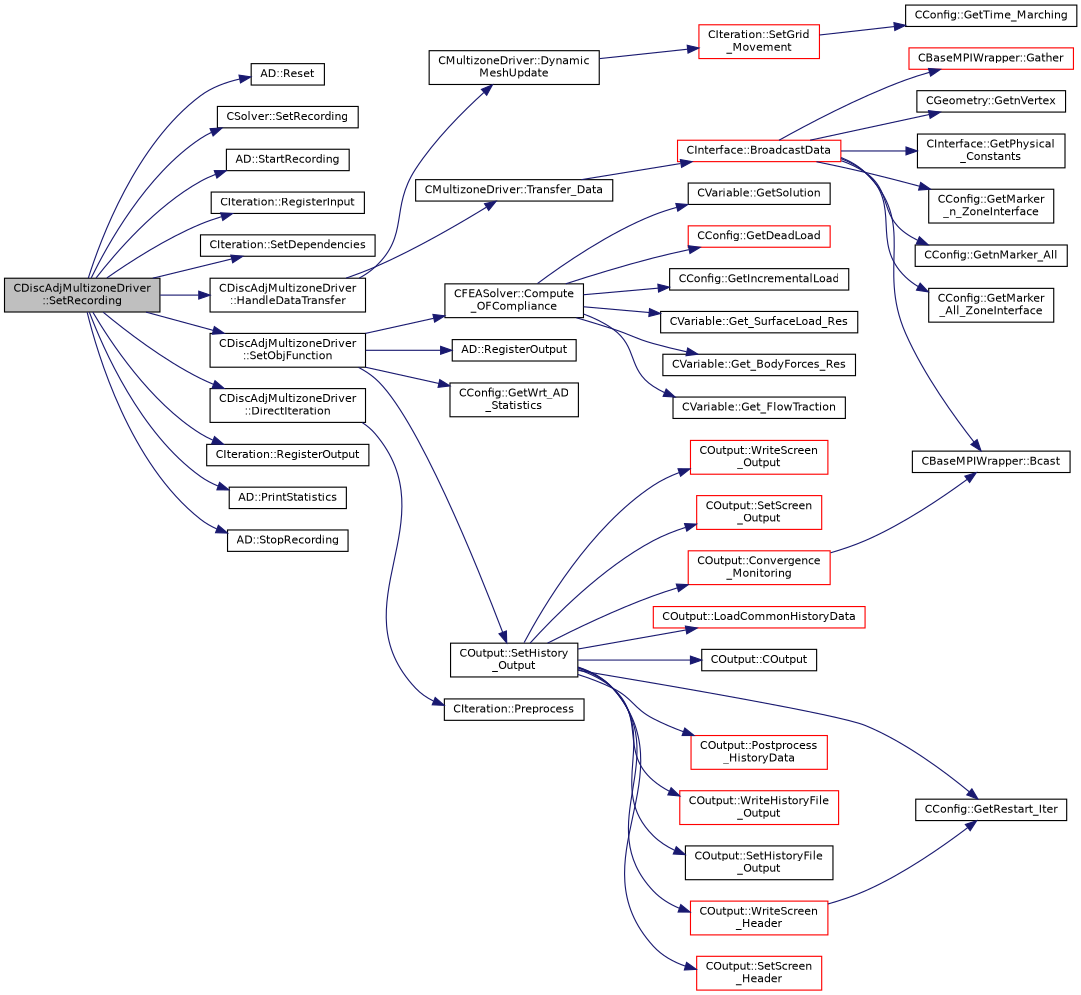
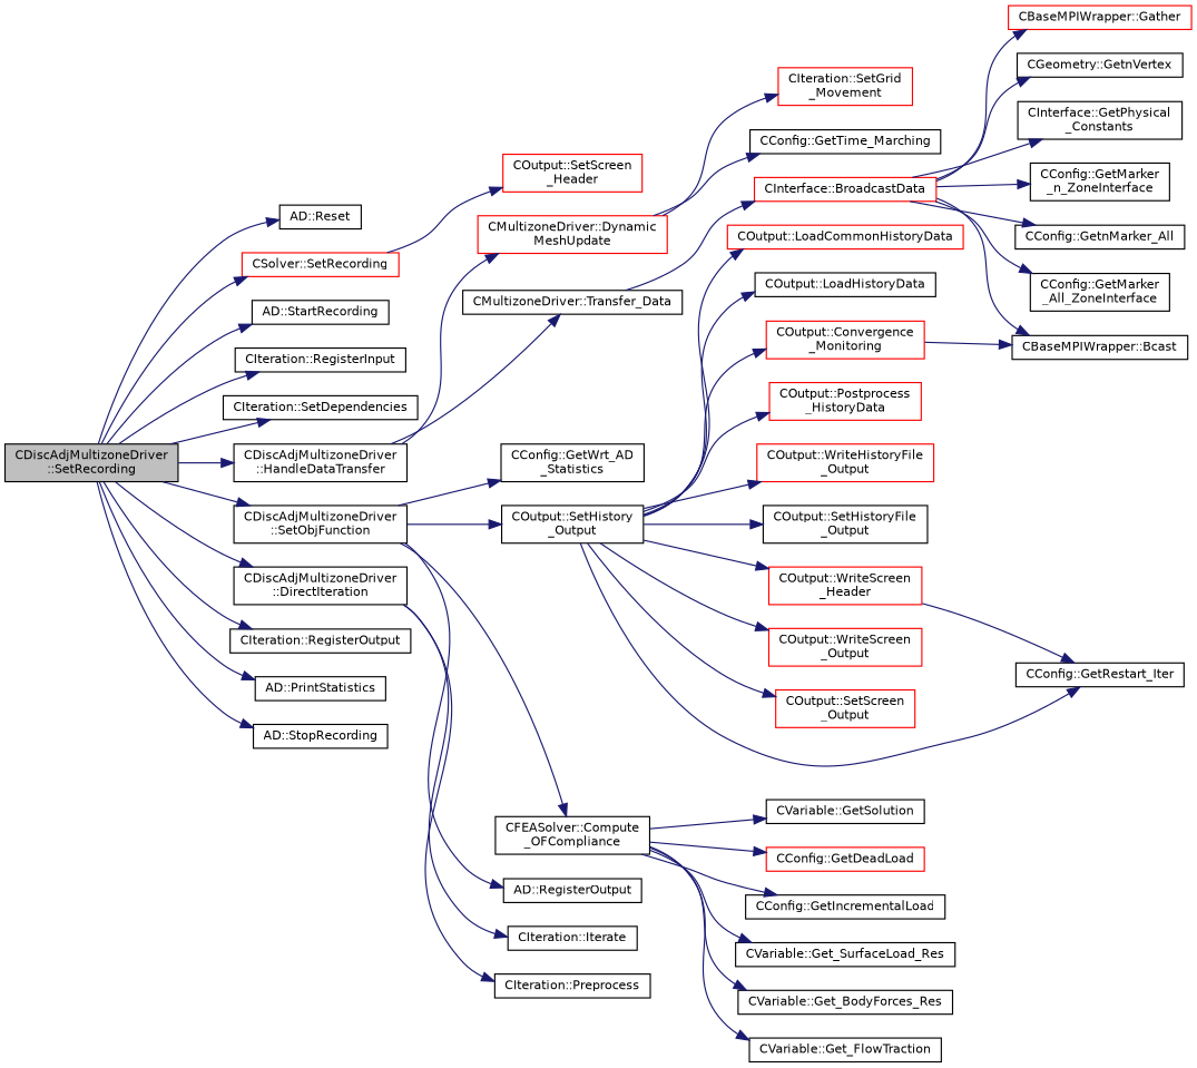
  digraph {
    rankdir=LR
    node [color=black fillcolor=white fontname=Helvetica fontsize=10 shape=record style=filled]
    edge [color=midnightblue fontname=Helvetica fontsize=10 labelfontname=Helvetica labelfontsize=10 style=solid]
    n1 [fillcolor=grey75 fontcolor=black height=0.2 label="CDiscAdjMultizoneDriver\l::SetRecording" width=0.4]
    n2 [height=0.2 label="AD::Reset" width=0.4]
-   n3 [height=0.2 label="CSolver::SetRecording" width=0.4]
+   n3 [color=red height=0.2 label="CSolver::SetRecording" width=0.4]
    n4 [height=0.2 label="AD::StartRecording" width=0.4]
    n5 [height=0.2 label="CIteration::RegisterInput" width=0.4]
    n6 [height=0.2 label="CIteration::SetDependencies" width=0.4]
    n7 [height=0.2 label="CDiscAdjMultizoneDriver\l::HandleDataTransfer" width=0.4]
    n8 [height=0.2 label="CDiscAdjMultizoneDriver\l::SetObjFunction" width=0.4]
    n9 [height=0.2 label="CDiscAdjMultizoneDriver\l::DirectIteration" width=0.4]
    n10 [height=0.2 label="CIteration::RegisterOutput" width=0.4]
    n11 [height=0.2 label="AD::PrintStatistics" width=0.4]
    n12 [height=0.2 label="AD::StopRecording" width=0.4]
    n13 [height=0.2 label="CMultizoneDriver::Transfer_Data" width=0.4]
-   n14 [height=0.2 label="CMultizoneDriver::Dynamic\lMeshUpdate" width=0.4]
+   n14 [color=red height=0.2 label="CMultizoneDriver::Dynamic\lMeshUpdate" width=0.4]
    n15 [height=0.2 label="COutput::SetHistory\l_Output" width=0.4]
    n16 [height=0.2 label="CFEASolver::Compute\l_OFCompliance" width=0.4]
    n17 [height=0.2 label="AD::RegisterOutput" width=0.4]
    n18 [height=0.2 label="CConfig::GetWrt_AD\l_Statistics" width=0.4]
    n19 [height=0.2 label="CIteration::Preprocess" width=0.4]
+   n20 [height=0.2 label="CIteration::Iterate" width=0.4]
    n21 [color=red height=0.2 label="CInterface::BroadcastData" width=0.4]
    n22 [height=0.2 label="CConfig::GetTime_Marching" width=0.4]
    n23 [color=red height=0.2 label="CIteration::SetGrid\l_Movement" width=0.4]
    n24 [height=0.2 label="CInterface::GetPhysical\l_Constants" width=0.4]
    n25 [height=0.2 label="CConfig::GetMarker\l_n_ZoneInterface" width=0.4]
    n26 [height=0.2 label="CConfig::GetnMarker_All" width=0.4]
    n27 [height=0.2 label="CConfig::GetMarker\l_All_ZoneInterface" width=0.4]
    n28 [color=red height=0.2 label="CBaseMPIWrapper::Gather" width=0.4]
    n29 [height=0.2 label="CBaseMPIWrapper::Bcast" width=0.4]
    n30 [height=0.2 label="CGeometry::GetnVertex" width=0.4]
    n31 [height=0.2 label="CConfig::GetRestart_Iter" width=0.4]
    n32 [color=red height=0.2 label="COutput::LoadCommonHistoryData" width=0.4]
-   n33 [height=0.2 label="COutput::COutput" width=0.4]
+   n33 [height=0.2 label="COutput::LoadHistoryData" width=0.4]
    n34 [color=red height=0.2 label="COutput::Convergence\l_Monitoring" width=0.4]
    n35 [color=red height=0.2 label="COutput::Postprocess\l_HistoryData" width=0.4]
    n36 [color=red height=0.2 label="COutput::WriteHistoryFile\l_Output" width=0.4]
    n37 [height=0.2 label="COutput::SetHistoryFile\l_Output" width=0.4]
    n38 [color=red height=0.2 label="COutput::WriteScreen\l_Header" width=0.4]
    n39 [color=red height=0.2 label="COutput::SetScreen\l_Header" width=0.4]
    n40 [color=red height=0.2 label="COutput::WriteScreen\l_Output" width=0.4]
    n41 [color=red height=0.2 label="COutput::SetScreen\l_Output" width=0.4]
    n42 [color=red height=0.2 label="CConfig::GetDeadLoad" width=0.4]
    n43 [height=0.2 label="CConfig::GetIncrementalLoad" width=0.4]
    n44 [height=0.2 label="CVariable::Get_SurfaceLoad_Res" width=0.4]
    n45 [height=0.2 label="CVariable::Get_BodyForces_Res" width=0.4]
    n46 [height=0.2 label="CVariable::Get_FlowTraction" width=0.4]
    n47 [height=0.2 label="CVariable::GetSolution" width=0.4]
    n1 -> n2
    n1 -> n3
    n1 -> n4
    n1 -> n5
    n1 -> n6
    n1 -> n7
    n1 -> n8
    n1 -> n9
    n1 -> n10
    n1 -> n11
    n1 -> n12
    n7 -> n13
    n7 -> n14
    n8 -> n15
    n8 -> n16
    n8 -> n17
    n8 -> n18
    n9 -> n19
+   n9 -> n20
    n13 -> n21
-   n23 -> n22
+   n14 -> n22
    n14 -> n23
    n15 -> n31
    n15 -> n32
    n15 -> n33
    n15 -> n34
    n15 -> n35
    n15 -> n36
    n15 -> n37
    n15 -> n38
-   n15 -> n39
+   n3 -> n39
    n15 -> n40
    n15 -> n41
    n16 -> n42
    n16 -> n43
    n16 -> n44
    n16 -> n45
    n16 -> n46
    n16 -> n47
    n21 -> n24
    n21 -> n25
    n21 -> n26
    n21 -> n27
    n21 -> n28
    n21 -> n29
    n21 -> n30
    n34 -> n29
    n38 -> n31
  }
